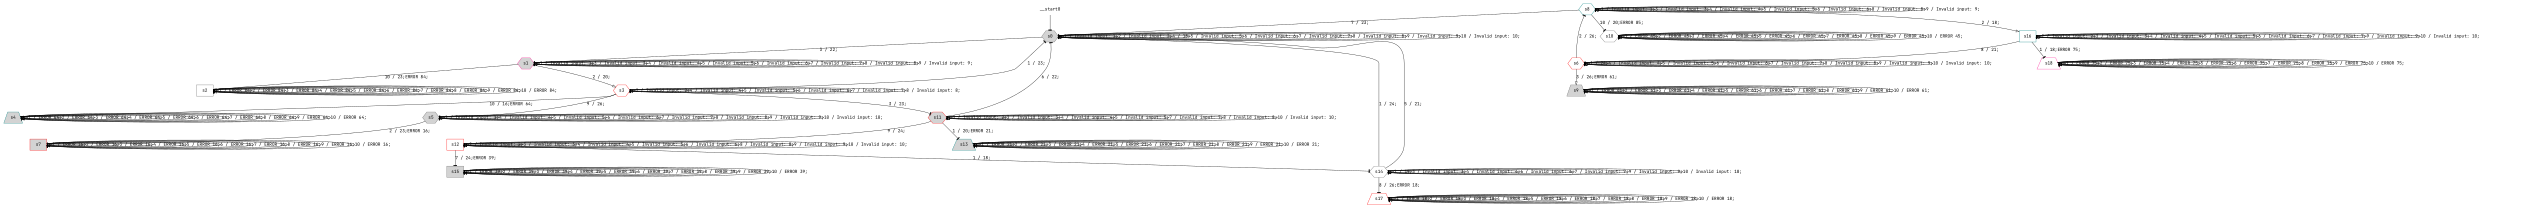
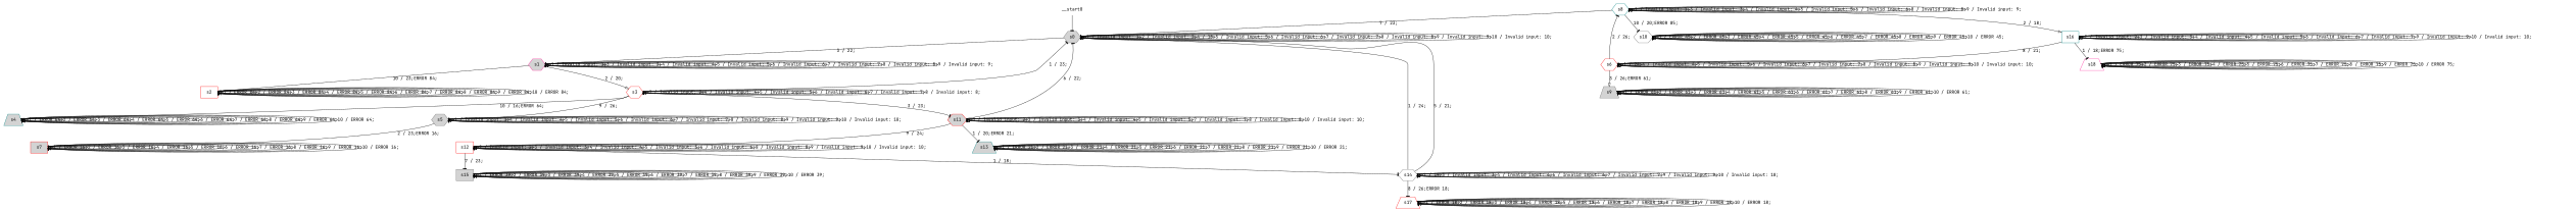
  digraph {
    fontname="JetBrains Mono"
    node [color=gray40 fillcolor=white fontname="JetBrains Mono" shape=hexagon style=filled]
    edge [arrowhead=tee fontname="JetBrains Mono"]
    __start0 [shape=none]
    n2 [fillcolor=lightgrey label=s0]
    n3 [color=deeppink fillcolor=lightgrey label=s1]
-   n4 [label=s2 shape=box]
+   n4 [color=red label=s2 shape=box]
    n5 [color=red label=s3]
    n6 [color=teal fillcolor=lightgrey label=s4 shape=trapezium]
    n7 [fillcolor=lightgrey label=s5]
    n8 [color=red fillcolor=lightgrey label=s11]
    n9 [color=red fillcolor=lightgrey label=s7 shape=box]
    n10 [color=red label=s12 shape=box]
    n11 [color=teal fillcolor=lightgrey label=s13 shape=trapezium]
    n12 [color=red label=s6]
    n13 [color=teal label=s8]
    n14 [fillcolor=lightgrey label=s9 shape=trapezium]
    n15 [label=s10]
    n16 [color=teal label=s16 shape=box]
    n17 [color=deeppink label=s18 shape=trapezium]
    n18 [label=s14]
    n19 [fillcolor=lightgrey label=s15 shape=box]
    n20 [color=red label=s17 shape=trapezium]
    __start0 -> n2
    n2 -> n2 [label="1 / Invalid input: 1;"]
    n2 -> n2 [arrowhead=onormal label="2 / Invalid input: 2;"]
    n2 -> n2 [arrowhead=onormal label="4 / 18;"]
    n2 -> n2 [label="5 / Invalid input: 5;"]
    n2 -> n2 [label="6 / Invalid input: 6;"]
    n2 -> n2 [label="7 / Invalid input: 7;"]
    n2 -> n2 [label="8 / Invalid input: 8;"]
    n2 -> n2 [arrowhead=onormal label="9 / Invalid input: 9;"]
    n2 -> n2 [arrowhead=onormal label="10 / Invalid input: 10;"]
    n2 -> n3 [label="3 / 22;"]
    n3 -> n3 [label="1 / Invalid input: 1;"]
    n3 -> n3 [arrowhead=onormal label="3 / Invalid input: 3;"]
    n3 -> n3 [label="4 / Invalid input: 4;"]
    n3 -> n3 [arrowhead=onormal label="5 / Invalid input: 5;"]
    n3 -> n3 [arrowhead=onormal label="6 / Invalid input: 6;"]
    n3 -> n3 [arrowhead=onormal label="7 / Invalid input: 7;"]
    n3 -> n3 [label="8 / Invalid input: 8;"]
    n3 -> n3 [label="9 / Invalid input: 9;"]
    n3 -> n4 [arrowhead=onormal label="10 / 23;ERROR 84;"]
    n3 -> n5 [arrowhead=onormal label="2 / 20;"]
    n4 -> n4 [arrowhead=onormal label="1 / ERROR 84;"]
    n4 -> n4 [label="2 / ERROR 84;"]
    n4 -> n4 [label="3 / ERROR 84;"]
    n4 -> n4 [label="4 / ERROR 84;"]
    n4 -> n4 [label="5 / ERROR 84;"]
    n4 -> n4 [label="6 / ERROR 84;"]
    n4 -> n4 [label="7 / ERROR 84;"]
    n4 -> n4 [label="8 / ERROR 84;"]
    n4 -> n4 [arrowhead=onormal label="9 / ERROR 84;"]
    n4 -> n4 [arrowhead=onormal label="10 / ERROR 84;"]
    n5 -> n2 [label="1 / 23;"]
    n5 -> n5 [arrowhead=onormal label="2 / Invalid input: 2;"]
    n5 -> n5 [label="4 / Invalid input: 4;"]
    n5 -> n5 [arrowhead=onormal label="5 / Invalid input: 5;"]
    n5 -> n5 [label="6 / Invalid input: 6;"]
    n5 -> n5 [arrowhead=onormal label="7 / Invalid input: 7;"]
    n5 -> n5 [label="8 / Invalid input: 8;"]
    n5 -> n6 [arrowhead=onormal label="10 / 16;ERROR 64;"]
    n5 -> n7 [label="9 / 26;"]
    n5 -> n8 [label="3 / 23;"]
    n6 -> n6 [label="1 / ERROR 64;"]
    n6 -> n6 [arrowhead=onormal label="2 / ERROR 64;"]
    n6 -> n6 [arrowhead=onormal label="3 / ERROR 64;"]
    n6 -> n6 [arrowhead=onormal label="4 / ERROR 64;"]
    n6 -> n6 [label="5 / ERROR 64;"]
    n6 -> n6 [arrowhead=onormal label="6 / ERROR 64;"]
    n6 -> n6 [label="7 / ERROR 64;"]
    n6 -> n6 [arrowhead=onormal label="8 / ERROR 64;"]
    n6 -> n6 [arrowhead=onormal label="9 / ERROR 64;"]
    n6 -> n6 [arrowhead=onormal label="10 / ERROR 64;"]
    n7 -> n7 [label="1 / Invalid input: 1;"]
    n7 -> n7 [label="4 / Invalid input: 4;"]
    n7 -> n7 [arrowhead=onormal label="5 / Invalid input: 5;"]
    n7 -> n7 [label="6 / Invalid input: 6;"]
    n7 -> n7 [label="7 / Invalid input: 7;"]
    n7 -> n7 [label="8 / Invalid input: 8;"]
    n7 -> n7 [arrowhead=onormal label="9 / Invalid input: 9;"]
    n7 -> n7 [label="10 / Invalid input: 10;"]
    n7 -> n9 [label="2 / 23;ERROR 16;"]
    n8 -> n2 [label="6 / 22;"]
    n8 -> n8 [label="2 / Invalid input: 2;"]
    n8 -> n8 [label="3 / Invalid input: 3;"]
    n8 -> n8 [arrowhead=onormal label="4 / Invalid input: 4;"]
    n8 -> n8 [label="5 / Invalid input: 5;"]
    n8 -> n8 [arrowhead=onormal label="7 / Invalid input: 7;"]
    n8 -> n8 [arrowhead=onormal label="8 / Invalid input: 8;"]
    n8 -> n8 [arrowhead=onormal label="10 / Invalid input: 10;"]
    n8 -> n10 [arrowhead=onormal label="9 / 24;"]
    n8 -> n11 [label="1 / 20;ERROR 21;"]
    n9 -> n9 [label="1 / ERROR 16;"]
    n9 -> n9 [label="2 / ERROR 16;"]
    n9 -> n9 [label="3 / ERROR 16;"]
    n9 -> n9 [arrowhead=onormal label="4 / ERROR 16;"]
    n9 -> n9 [arrowhead=onormal label="5 / ERROR 16;"]
    n9 -> n9 [arrowhead=onormal label="6 / ERROR 16;"]
    n9 -> n9 [label="7 / ERROR 16;"]
    n9 -> n9 [arrowhead=onormal label="8 / ERROR 16;"]
    n9 -> n9 [label="9 / ERROR 16;"]
    n9 -> n9 [label="10 / ERROR 16;"]
    n10 -> n10 [label="2 / Invalid input: 2;"]
    n10 -> n10 [label="3 / Invalid input: 3;"]
    n10 -> n10 [arrowhead=onormal label="4 / Invalid input: 4;"]
    n10 -> n10 [arrowhead=onormal label="5 / Invalid input: 5;"]
    n10 -> n10 [arrowhead=onormal label="6 / Invalid input: 6;"]
    n10 -> n10 [label="8 / Invalid input: 8;"]
    n10 -> n10 [arrowhead=onormal label="9 / Invalid input: 9;"]
    n10 -> n10 [label="10 / Invalid input: 10;"]
    n10 -> n18 [label="1 / 18;"]
-   n10 -> n19 [label="7 / 24;ERROR 39;"]
+   n10 -> n19 [label="7 / 23;"]
    n11 -> n11 [arrowhead=onormal label="1 / ERROR 21;"]
    n11 -> n11 [label="2 / ERROR 21;"]
    n11 -> n11 [arrowhead=onormal label="3 / ERROR 21;"]
    n11 -> n11 [label="4 / ERROR 21;"]
    n11 -> n11 [arrowhead=onormal label="5 / ERROR 21;"]
    n11 -> n11 [arrowhead=onormal label="6 / ERROR 21;"]
    n11 -> n11 [arrowhead=onormal label="7 / ERROR 21;"]
    n11 -> n11 [label="8 / ERROR 21;"]
    n11 -> n11 [label="9 / ERROR 21;"]
    n11 -> n11 [arrowhead=onormal label="10 / ERROR 21;"]
    n12 -> n12 [label="1 / 24;"]
    n12 -> n12 [label="4 / Invalid input: 4;"]
    n12 -> n12 [label="5 / Invalid input: 5;"]
    n12 -> n12 [arrowhead=onormal label="6 / Invalid input: 6;"]
    n12 -> n12 [arrowhead=onormal label="7 / Invalid input: 7;"]
    n12 -> n12 [arrowhead=onormal label="8 / Invalid input: 8;"]
    n12 -> n12 [label="9 / Invalid input: 9;"]
    n12 -> n12 [arrowhead=onormal label="10 / Invalid input: 10;"]
    n12 -> n13 [label="2 / 26;"]
    n12 -> n14 [arrowhead=onormal label="3 / 26;ERROR 61;"]
    n13 -> n2 [label="7 / 23;"]
    n13 -> n13 [arrowhead=onormal label="1 / Invalid input: 1;"]
    n13 -> n13 [arrowhead=onormal label="3 / Invalid input: 3;"]
    n13 -> n13 [arrowhead=onormal label="4 / Invalid input: 4;"]
    n13 -> n13 [label="5 / Invalid input: 5;"]
    n13 -> n13 [arrowhead=onormal label="6 / Invalid input: 6;"]
    n13 -> n13 [arrowhead=onormal label="8 / Invalid input: 8;"]
    n13 -> n13 [label="9 / Invalid input: 9;"]
    n13 -> n15 [label="10 / 20;ERROR 85;"]
    n13 -> n16 [arrowhead=onormal label="2 / 18;"]
    n14 -> n14 [arrowhead=onormal label="1 / ERROR 61;"]
    n14 -> n14 [label="2 / ERROR 61;"]
    n14 -> n14 [label="3 / ERROR 61;"]
    n14 -> n14 [label="4 / ERROR 61;"]
    n14 -> n14 [arrowhead=onormal label="5 / ERROR 61;"]
    n14 -> n14 [label="6 / ERROR 61;"]
    n14 -> n14 [arrowhead=onormal label="7 / ERROR 61;"]
    n14 -> n14 [label="8 / ERROR 61;"]
    n14 -> n14 [arrowhead=onormal label="9 / ERROR 61;"]
    n14 -> n14 [arrowhead=onormal label="10 / ERROR 61;"]
    n15 -> n15 [label="1 / ERROR 45;"]
    n15 -> n15 [arrowhead=onormal label="2 / ERROR 45;"]
    n15 -> n15 [arrowhead=onormal label="3 / ERROR 45;"]
    n15 -> n15 [label="4 / ERROR 45;"]
    n15 -> n15 [label="5 / ERROR 45;"]
    n15 -> n15 [label="6 / ERROR 45;"]
    n15 -> n15 [label="7 / ERROR 45;"]
    n15 -> n15 [arrowhead=onormal label="8 / ERROR 45;"]
    n15 -> n15 [label="9 / ERROR 45;"]
    n15 -> n15 [arrowhead=onormal label="10 / ERROR 45;"]
    n16 -> n12 [label="8 / 21;"]
    n16 -> n16 [label="2 / Invalid input: 2;"]
    n16 -> n16 [label="3 / Invalid input: 3;"]
    n16 -> n16 [arrowhead=onormal label="4 / Invalid input: 4;"]
    n16 -> n16 [label="5 / Invalid input: 5;"]
    n16 -> n16 [arrowhead=onormal label="6 / Invalid input: 6;"]
    n16 -> n16 [label="7 / Invalid input: 7;"]
    n16 -> n16 [label="9 / Invalid input: 9;"]
    n16 -> n16 [arrowhead=onormal label="10 / Invalid input: 10;"]
    n16 -> n17 [label="1 / 18;ERROR 75;"]
    n17 -> n17 [label="1 / ERROR 75;"]
    n17 -> n17 [arrowhead=onormal label="2 / ERROR 75;"]
    n17 -> n17 [arrowhead=onormal label="3 / ERROR 75;"]
    n17 -> n17 [arrowhead=onormal label="4 / ERROR 75;"]
    n17 -> n17 [arrowhead=onormal label="5 / ERROR 75;"]
    n17 -> n17 [label="6 / ERROR 75;"]
    n17 -> n17 [arrowhead=onormal label="7 / ERROR 75;"]
    n17 -> n17 [arrowhead=onormal label="8 / ERROR 75;"]
    n17 -> n17 [label="9 / ERROR 75;"]
    n17 -> n17 [label="10 / ERROR 75;"]
    n18 -> n2 [label="1 / 24;"]
    n18 -> n2 [label="5 / 21;"]
    n18 -> n18 [label="2 / 19;"]
    n18 -> n18 [arrowhead=onormal label="3 / Invalid input: 3;"]
    n18 -> n18 [label="4 / Invalid input: 4;"]
    n18 -> n18 [arrowhead=onormal label="6 / Invalid input: 6;"]
    n18 -> n18 [arrowhead=onormal label="7 / Invalid input: 7;"]
    n18 -> n18 [label="9 / Invalid input: 9;"]
    n18 -> n18 [arrowhead=onormal label="10 / Invalid input: 10;"]
    n18 -> n20 [label="8 / 26;ERROR 18;"]
    n19 -> n19 [label="1 / ERROR 39;"]
    n19 -> n19 [label="2 / ERROR 39;"]
    n19 -> n19 [label="3 / ERROR 39;"]
    n19 -> n19 [label="4 / ERROR 39;"]
    n19 -> n19 [arrowhead=onormal label="5 / ERROR 39;"]
    n19 -> n19 [arrowhead=onormal label="6 / ERROR 39;"]
    n19 -> n19 [label="7 / ERROR 39;"]
    n19 -> n19 [arrowhead=onormal label="8 / ERROR 39;"]
    n19 -> n19 [arrowhead=onormal label="9 / ERROR 39;"]
    n19 -> n19 [arrowhead=onormal label="10 / ERROR 39;"]
    n20 -> n20 [arrowhead=onormal label="1 / ERROR 18;"]
    n20 -> n20 [label="2 / ERROR 18;"]
    n20 -> n20 [label="3 / ERROR 18;"]
    n20 -> n20 [label="4 / ERROR 18;"]
    n20 -> n20 [label="5 / ERROR 18;"]
    n20 -> n20 [label="6 / ERROR 18;"]
    n20 -> n20 [label="7 / ERROR 18;"]
    n20 -> n20 [arrowhead=onormal label="8 / ERROR 18;"]
    n20 -> n20 [label="9 / ERROR 18;"]
    n20 -> n20 [arrowhead=onormal label="10 / ERROR 18;"]
  }
